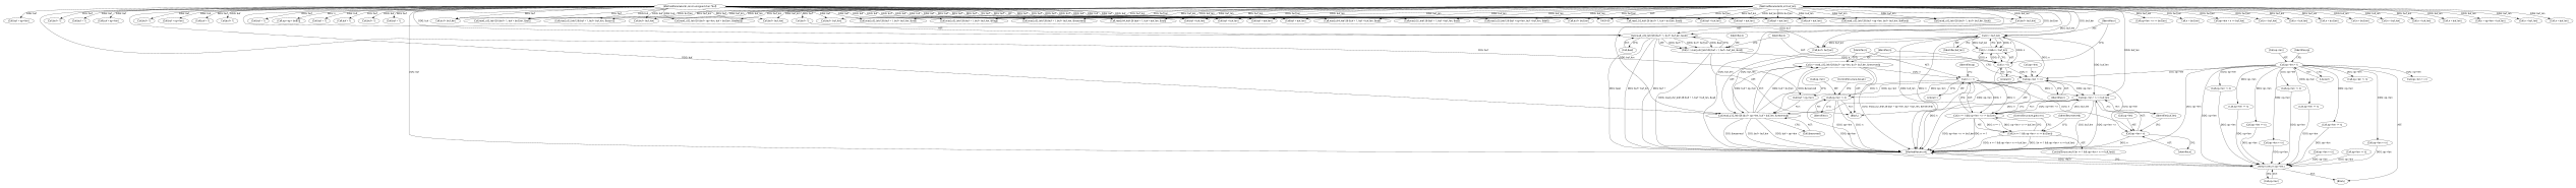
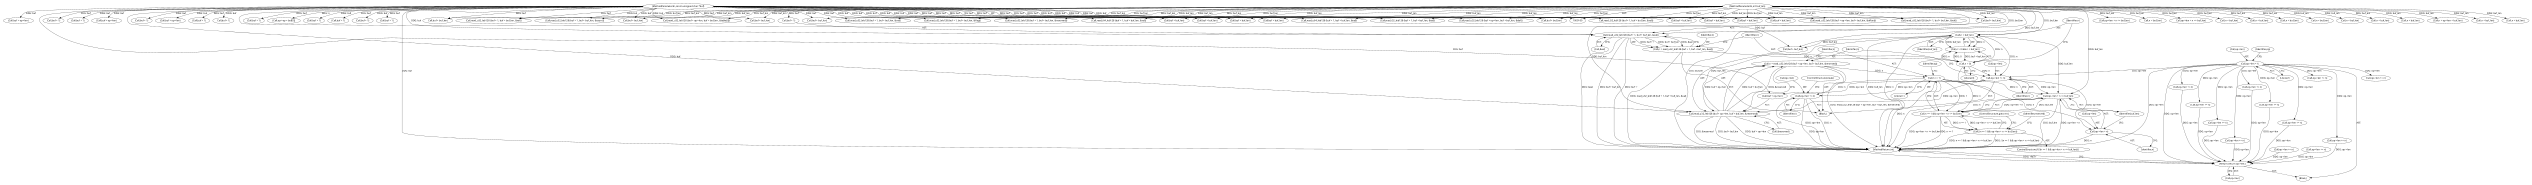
  digraph {
    fontname="Noto Sans"
    node [fontname="Noto Sans"]
    edge [fontname="Noto Sans"]
    n1 [label="(Call,n = read_u32_leb128 (buf + op->len, buf + buf_len, &reserved))"]
    n2 [label="(Call,read_u32_leb128 (buf + op->len, buf + buf_len, &reserved))"]
    n3 [label="(Call,n == 1)"]
    n4 [label="(MethodReturn,int)"]
    n5 [label="(Block,)"]
    n6 [label="(Call,&reserved)"]
    n7 [label="(Call,op->len + n <= buf_len)"]
    n8 [label="(Call,op->len + n)"]
    n9 [label="(Call,op->len += n)"]
    n10 [label="(Call,n == 1 && op->len + n <= buf_len)"]
    n11 [label="(Literal,1)"]
    n12 [label="(Return,return op->len;)"]
    n13 [label="(MethodParameterIn,const unsigned char *buf)"]
    n14 [label="(Call,read_u32_leb128 (buf + 1, buf + buf_len, &val))"]
    n15 [label="(Call,buf + op->len)"]
    n16 [label="(Call,buf + op->len)"]
    n17 [label="(Call,buf + 1)"]
    n18 [label="(Call,buf + 1)"]
    n19 [label="(Call,buf + buf_len)"]
    n20 [label="(Call,buf + buf_len)"]
    n21 [label="(Call,buf + buf_len)"]
    n22 [label="(Call,buf + op->len)"]
    n23 [label="(Call,buf + buf_len)"]
    n24 [label="(Call,read_u32_leb128 (buf + 1, buf + buf_len, &flag))"]
    n25 [label="(Call,buf + buf_len)"]
    n26 [label="(Call,read_i32_leb128 (buf + 1, buf + buf_len, &val))"]
    n27 [label="(Call,buf + 1)"]
    n28 [label="(Call,read_u32_leb128 (buf + op->len, buf + buf_len, &def))"]
    n29 [label="(Call,buf + op->len)"]
    n30 [label="(Call,read_i32_leb128 (buf + 1, buf + buf_len, &val))"]
    n31 [label="(Call,buf + buf_len)"]
    n32 [label="(Call,read_u32_leb128 (buf + op->len, buf + buf_len, &offset))"]
    n33 [label="(Call,buf + 1)"]
    n34 [label="(Call,buf + 1)"]
    n35 [label="(Call,read_u32_leb128 (buf + 1, buf + buf_len, &val))"]
    n36 [label="(Call,buf + buf_len)"]
    n37 [label="(Call,buf + 1)"]
    n38 [label="(Call,read_u32_leb128 (buf + 1, buf + buf_len, &count))"]
    n39 [label="(Call,op->op = buf[0])"]
    n40 [label="(Call,read_u32_leb128 (buf + op->len, buf + buf_len, &table[i]))"]
    n41 [label="(Call,buf + buf_len)"]
    n42 [label="(Call,read_u32_leb128 (buf + 1, buf + buf_len, &val))"]
    n43 [label="(Call,buf + buf_len)"]
    n44 [label="(Call,read_u32_leb128 (buf + 1, buf + buf_len, &reserved))"]
    n45 [label="(Call,read_i64_leb128 (buf + 1, buf + buf_len, &val))"]
    n46 [label="(Call,buf + buf_len)"]
    n47 [label="(Call,buf + 1)"]
    n48 [label="(Call,read_u64_leb128 (buf + 1, buf + buf_len, &val))"]
    n49 [label="(Call,buf + buf_len)"]
    n50 [label="(Call,buf + buf_len)"]
    n51 [label="(Call,buf + 1)"]
    n52 [label="(Call,buf + buf_len)"]
    n53 [label="(Call,buf + 1)"]
    n54 [label="(Call,buf + 1)"]
    n55 [label="(Call,read_u32_leb128 (buf + 1, buf + buf_len, &val))"]
    n56 [label="(Call,buf + 1)"]
    n57 [label="(Call,buf + buf_len)"]
    n58 [label="(Call,buf + buf_len)"]
    1000100
    n60 [label="(Call,n = read_u32_leb128 (buf + 1, buf + buf_len, &val))"]
    n61 [label="(Call,&val)"]
    n62 [label="(Call,op->len += n)"]
    n63 [label="(Identifier,n)"]
    n64 [label="(Identifier,buf_len)"]
    n65 [label="(Identifier,n)"]
    n66 [label="(Identifier,n)"]
    n67 [label="(Call,n > 0)"]
    n68 [label="(Call,n < buf_len)"]
    n69 [label="(Call,n > 0 && n < buf_len)"]
    n70 [label="(Literal,0)"]
    n71 [label="(Identifier,buf_len)"]
    n72 [label="(MethodParameterIn,int buf_len)"]
    n73 [label="(Call,op->len + n <= buf_len)"]
    n74 [label="(Call,n < buf_len)"]
    n75 [label="(Call,op->len + n <= buf_len)"]
    n76 [label="(Call,n < buf_len)"]
    n77 [label="(Call,n < buf_len)"]
    n78 [label="(Call,n < buf_len)"]
    n79 [label="(Call,n < buf_len)"]
    n80 [label="(Call,n < buf_len)"]
    n81 [label="(Call,n < buf_len)"]
    n82 [label="(Call,n < buf_len)"]
    n83 [label="(Call,n + op->len < buf_len)"]
    n84 [label="(Call,n < buf_len)"]
    n85 [label="(Call,n < buf_len)"]
    n86 [label="(Call,op->len = 1)"]
    n87 [label="(Call,op->len += n)"]
    n88 [label="(Call,op->len += n)"]
    n89 [label="(Call,op->len += n)"]
    n90 [label="(Call,op->len += n)"]
    n91 [label="(Call,op->len += n)"]
    n92 [label="(Call,op->len += n)"]
    n93 [label="(Literal,1)"]
    n94 [label="(Call,op->len += n)"]
    n95 [label="(Call,op->len += n)"]
    n96 [label="(Call,op->len += n)"]
    n97 [label="(Block,)"]
    n98 [label="(Call,op->len += n)"]
    n99 [label="(Call,op->len)"]
    n100 [label="(Call,!(n == 1 && op->len + n <= buf_len))"]
    n101 [label="(ControlStructure,if (!(n == 1 && op->len + n <= buf_len)))"]
    n102 [label="(Identifier,n)"]
    n103 [label="(Call,op->len)"]
    n104 [label="(Identifier,n)"]
    n105 [label="(Identifier,op)"]
    n106 [label="(Identifier,n)"]
    n107 [label="(Call,op->len)"]
    n108 [label="(Call,op->len += n)"]
    n109 [label="(ControlStructure,break;)"]
    n110 [label="(Identifier,n)"]
    n111 [label="(ControlStructure,goto err;)"]
    n112 [label="(Identifier,reserved)"]
    n113 [label="(Call,op->len += n)"]
    n114 [label="(Call,op->len)"]
    n115 [label="(Call,op->len)"]
    n116 [label="(Identifier,n)"]
    n117 [label="(Identifier,op)"]
    n1 -> n2 [label="CFG: "]
    n1 -> n3 [label="DDG: n"]
    n1 -> n4 [label="DDG: read_u32_leb128 (buf + op->len, buf + buf_len, &reserved)"]
    n1 -> n5 [label="AST: "]
    n2 -> n1 [label="AST: "]
    n2 -> n1 [label="DDG: buf + op->len"]
    n2 -> n1 [label="DDG: buf + buf_len"]
    n2 -> n1 [label="DDG: &reserved"]
    n2 -> n4 [label="DDG: buf + op->len"]
    n2 -> n4 [label="DDG: &reserved"]
    n2 -> n4 [label="DDG: buf + buf_len"]
    n2 -> n6 [label="CFG: "]
    n3 -> n4 [label="DDG: n"]
    n3 -> n7 [label="DDG: n"]
    n3 -> n8 [label="DDG: n"]
    n3 -> n9 [label="DDG: n"]
    n3 -> n10 [label="AST: "]
    n3 -> n10 [label="DDG: n"]
    n3 -> n10 [label="DDG: 1"]
    n3 -> n11 [label="CFG: "]
    n4 -> n12 [label="CFG: "]
    n6 -> n2 [label="AST: "]
    n7 -> n4 [label="DDG: buf_len"]
    n7 -> n4 [label="DDG: op->len + n"]
    n7 -> n10 [label="AST: "]
    n7 -> n10 [label="DDG: op->len + n"]
    n7 -> n10 [label="DDG: buf_len"]
    n7 -> n64 [label="CFG: "]
    n8 -> n4 [label="DDG: n"]
    n8 -> n7 [label="AST: "]
    n8 -> n65 [label="CFG: "]
    n9 -> n4 [label="DDG: op->len"]
    n9 -> n4 [label="DDG: n"]
    n9 -> n5 [label="AST: "]
    n9 -> n12 [label="DDG: op->len"]
    n9 -> n66 [label="CFG: "]
    n10 -> n3 [label="CFG: "]
    n10 -> n4 [label="DDG: op->len + n <= buf_len"]
    n10 -> n4 [label="DDG: n == 1"]
    n10 -> n7 [label="CFG: "]
    n10 -> n100 [label="AST: "]
    n10 -> n100 [label="DDG: n == 1"]
    n10 -> n100 [label="DDG: op->len + n <= buf_len"]
    n11 -> n3 [label="AST: "]
    n12 -> n4 [label="DDG: <RET>"]
    n12 -> n97 [label="AST: "]
    n12 -> n99 [label="CFG: "]
    n13 -> n2 [label="DDG: buf"]
    n13 -> n4 [label="DDG: buf"]
    n13 -> n14 [label="DDG: buf"]
    n13 -> n15 [label="DDG: buf"]
    n13 -> n16 [label="DDG: buf"]
    n13 -> n17 [label="DDG: buf"]
    n13 -> n18 [label="DDG: buf"]
    n13 -> n19 [label="DDG: buf"]
    n13 -> n20 [label="DDG: buf"]
    n13 -> n21 [label="DDG: buf"]
    n13 -> n22 [label="DDG: buf"]
    n13 -> n23 [label="DDG: buf"]
    n13 -> n24 [label="DDG: buf"]
    n13 -> n25 [label="DDG: buf"]
    n13 -> n26 [label="DDG: buf"]
    n13 -> n27 [label="DDG: buf"]
    n13 -> n28 [label="CFG: buf"]
    n13 -> n29 [label="DDG: buf"]
    n13 -> n30 [label="DDG: buf"]
    n13 -> n31 [label="DDG: buf"]
    n13 -> n32 [label="DDG: buf"]
    n13 -> n33 [label="DDG: buf"]
    n13 -> n34 [label="DDG: buf"]
    n13 -> n35 [label="DDG: buf"]
    n13 -> n36 [label="DDG: buf"]
    n13 -> n37 [label="DDG: buf"]
    n13 -> n38 [label="DDG: buf"]
    n13 -> n39 [label="DDG: n"]
    n13 -> n40 [label="DDG: buf"]
    n13 -> n41 [label="DDG: buf"]
    n13 -> n42 [label="DDG: buf"]
    n13 -> n43 [label="DDG: buf"]
    n13 -> n44 [label="DDG: buf"]
    n13 -> n45 [label="DDG: buf"]
    n13 -> n46 [label="DDG: buf"]
    n13 -> n47 [label="DDG: buf"]
    n13 -> n48 [label="DDG: buf"]
    n13 -> n49 [label="DDG: buf"]
    n13 -> n50 [label="DDG: buf"]
    n13 -> n51 [label="DDG: buf"]
    n13 -> n52 [label="DDG: buf"]
    n13 -> n53 [label="DDG: buf"]
    n13 -> n54 [label="DDG: buf"]
    n13 -> n55 [label="DDG: buf"]
    n13 -> n56 [label="DDG: buf"]
    n13 -> n57 [label="DDG: buf"]
    n13 -> n58 [label="DDG: buf"]
    n13 -> 1000100 [label="AST: "]
    n14 -> n4 [label="DDG: &val"]
    n14 -> n4 [label="DDG: buf + buf_len"]
    n14 -> n4 [label="DDG: buf + 1"]
    n14 -> n60 [label="AST: "]
    n14 -> n60 [label="DDG: buf + 1"]
    n14 -> n60 [label="DDG: buf + buf_len"]
    n14 -> n60 [label="DDG: &val"]
    n14 -> n61 [label="CFG: "]
    n16 -> n2 [label="AST: "]
    n36 -> n14 [label="AST: "]
    n43 -> n2 [label="AST: "]
    n54 -> n14 [label="AST: "]
    n60 -> n4 [label="DDG: read_u32_leb128 (buf + 1, buf + buf_len, &val)"]
    n60 -> n5 [label="AST: "]
    n60 -> n14 [label="CFG: "]
    n60 -> n67 [label="DDG: n"]
    n61 -> n14 [label="AST: "]
    n62 -> n2 [label="DDG: op->len"]
    n62 -> n5 [label="AST: "]
    n62 -> n7 [label="DDG: op->len"]
    n62 -> n8 [label="DDG: op->len"]
    n62 -> n9 [label="DDG: op->len"]
    n62 -> n16 [label="DDG: op->len"]
    n62 -> n63 [label="CFG: "]
    n63 -> n62 [label="AST: "]
    n64 -> n7 [label="AST: "]
    n64 -> n8 [label="CFG: "]
    n65 -> n8 [label="AST: "]
    n66 -> n9 [label="AST: "]
    n67 -> n4 [label="DDG: n"]
    n67 -> n62 [label="DDG: n"]
    n67 -> n68 [label="DDG: n"]
    n67 -> n69 [label="AST: "]
    n67 -> n69 [label="DDG: n"]
    n67 -> n69 [label="DDG: 0"]
    n67 -> n70 [label="CFG: "]
    n68 -> n2 [label="DDG: buf_len"]
    n68 -> n4 [label="DDG: buf_len"]
    n68 -> n4 [label="DDG: n"]
    n68 -> n7 [label="DDG: buf_len"]
    n68 -> n43 [label="DDG: buf_len"]
    n68 -> n62 [label="DDG: n"]
    n68 -> n69 [label="AST: "]
    n68 -> n69 [label="DDG: n"]
    n68 -> n69 [label="DDG: buf_len"]
    n68 -> n71 [label="CFG: "]
-   n69 -> n67 [label="CFG: "]
+   n69 -> n67 [label="DDG: buf + buf_len"]
    n69 -> n68 [label="CFG: "]
    n70 -> n67 [label="AST: "]
    n71 -> n68 [label="AST: "]
    n72 -> n2 [label="DDG: buf_len"]
    n72 -> n4 [label="DDG: buf_len"]
    n72 -> n7 [label="DDG: buf_len"]
    n72 -> n14 [label="DDG: buf_len"]
    n72 -> n19 [label="DDG: buf_len"]
    n72 -> n20 [label="DDG: buf_len"]
    n72 -> n21 [label="DDG: buf_len"]
    n72 -> n23 [label="DDG: buf_len"]
    n72 -> n24 [label="DDG: buf_len"]
    n72 -> n25 [label="DDG: buf_len"]
    n72 -> n26 [label="DDG: buf_len"]
    n72 -> n28 [label="DDG: buf_len"]
    n72 -> n30 [label="DDG: buf_len"]
    n72 -> n31 [label="DDG: buf_len"]
    n72 -> n32 [label="DDG: buf_len"]
    n72 -> n35 [label="DDG: buf_len"]
    n72 -> n36 [label="DDG: buf_len"]
    n72 -> n38 [label="DDG: buf_len"]
    n72 -> n40 [label="DDG: buf_len"]
    n72 -> n41 [label="DDG: buf_len"]
    n72 -> n42 [label="DDG: buf_len"]
    n72 -> n43 [label="DDG: buf_len"]
    n72 -> n44 [label="DDG: buf_len"]
    n72 -> n45 [label="DDG: buf_len"]
    n72 -> n46 [label="DDG: buf_len"]
    n72 -> n48 [label="DDG: buf_len"]
    n72 -> n49 [label="DDG: buf_len"]
    n72 -> n50 [label="DDG: buf_len"]
    n72 -> n52 [label="DDG: buf_len"]
    n72 -> n55 [label="DDG: buf_len"]
    n72 -> n57 [label="DDG: buf_len"]
    n72 -> n58 [label="DDG: buf_len"]
    n72 -> 1000100 [label="AST: "]
    n72 -> n68 [label="DDG: buf_len"]
    n72 -> n73 [label="DDG: buf_len"]
    n72 -> n74 [label="DDG: buf_len"]
    n72 -> n75 [label="DDG: buf_len"]
    n72 -> n76 [label="DDG: buf_len"]
    n72 -> n77 [label="DDG: buf_len"]
    n72 -> n78 [label="DDG: buf_len"]
    n72 -> n79 [label="DDG: buf_len"]
    n72 -> n80 [label="DDG: buf_len"]
    n72 -> n81 [label="DDG: buf_len"]
    n72 -> n82 [label="DDG: buf_len"]
    n72 -> n83 [label="DDG: buf_len"]
    n72 -> n84 [label="DDG: buf_len"]
    n72 -> n85 [label="DDG: buf_len"]
    n86 -> n4 [label="DDG: op->len"]
    n86 -> n12 [label="DDG: op->len"]
    n86 -> n62 [label="DDG: op->len"]
    n86 -> n87 [label="DDG: op->len"]
    n86 -> n88 [label="DDG: op->len"]
    n86 -> n89 [label="DDG: op->len"]
    n86 -> n90 [label="DDG: op->len"]
    n86 -> n91 [label="DDG: op->len"]
    n86 -> n92 [label="DDG: op->len"]
    n86 -> n93 [label="CFG: "]
    n86 -> n94 [label="DDG: op->len"]
    n86 -> n95 [label="DDG: op->len"]
    n86 -> n96 [label="DDG: op->len"]
    n86 -> n97 [label="AST: "]
    n86 -> n98 [label="DDG: op->len"]
    n87 -> n12 [label="DDG: op->len"]
    n88 -> n12 [label="DDG: op->len"]
    n89 -> n12 [label="DDG: op->len"]
    n90 -> n12 [label="DDG: op->len"]
    n91 -> n12 [label="DDG: op->len"]
    n92 -> n12 [label="DDG: op->len"]
    n93 -> n86 [label="AST: "]
    n94 -> n12 [label="DDG: op->len"]
    n96 -> n12 [label="DDG: op->len"]
    n99 -> n12 [label="AST: "]
    n100 -> n4 [label="DDG: n == 1 && op->len + n <= buf_len"]
    n100 -> n4 [label="DDG: !(n == 1 && op->len + n <= buf_len)"]
    n100 -> n10 [label="CFG: "]
    n100 -> n101 [label="AST: "]
    n102 -> n60 [label="CFG: "]
    n102 -> n67 [label="AST: "]
    n103 -> n8 [label="AST: "]
    n104 -> n1 [label="CFG: "]
    n104 -> n3 [label="AST: "]
    n105 -> n86 [label="CFG: "]
    n106 -> n1 [label="AST: "]
    n106 -> n62 [label="CFG: "]
    n107 -> n9 [label="AST: "]
    n108 -> n12 [label="DDG: op->len"]
    n109 -> n9 [label="CFG: "]
    n110 -> n67 [label="CFG: "]
    n110 -> n68 [label="AST: "]
    n111 -> n100 [label="CFG: "]
    n112 -> n100 [label="CFG: "]
    n113 -> n12 [label="DDG: op->len"]
    n114 -> n86 [label="AST: "]
    n115 -> n62 [label="AST: "]
    n116 -> n60 [label="AST: "]
    n117 -> n3 [label="CFG: "]
  }
